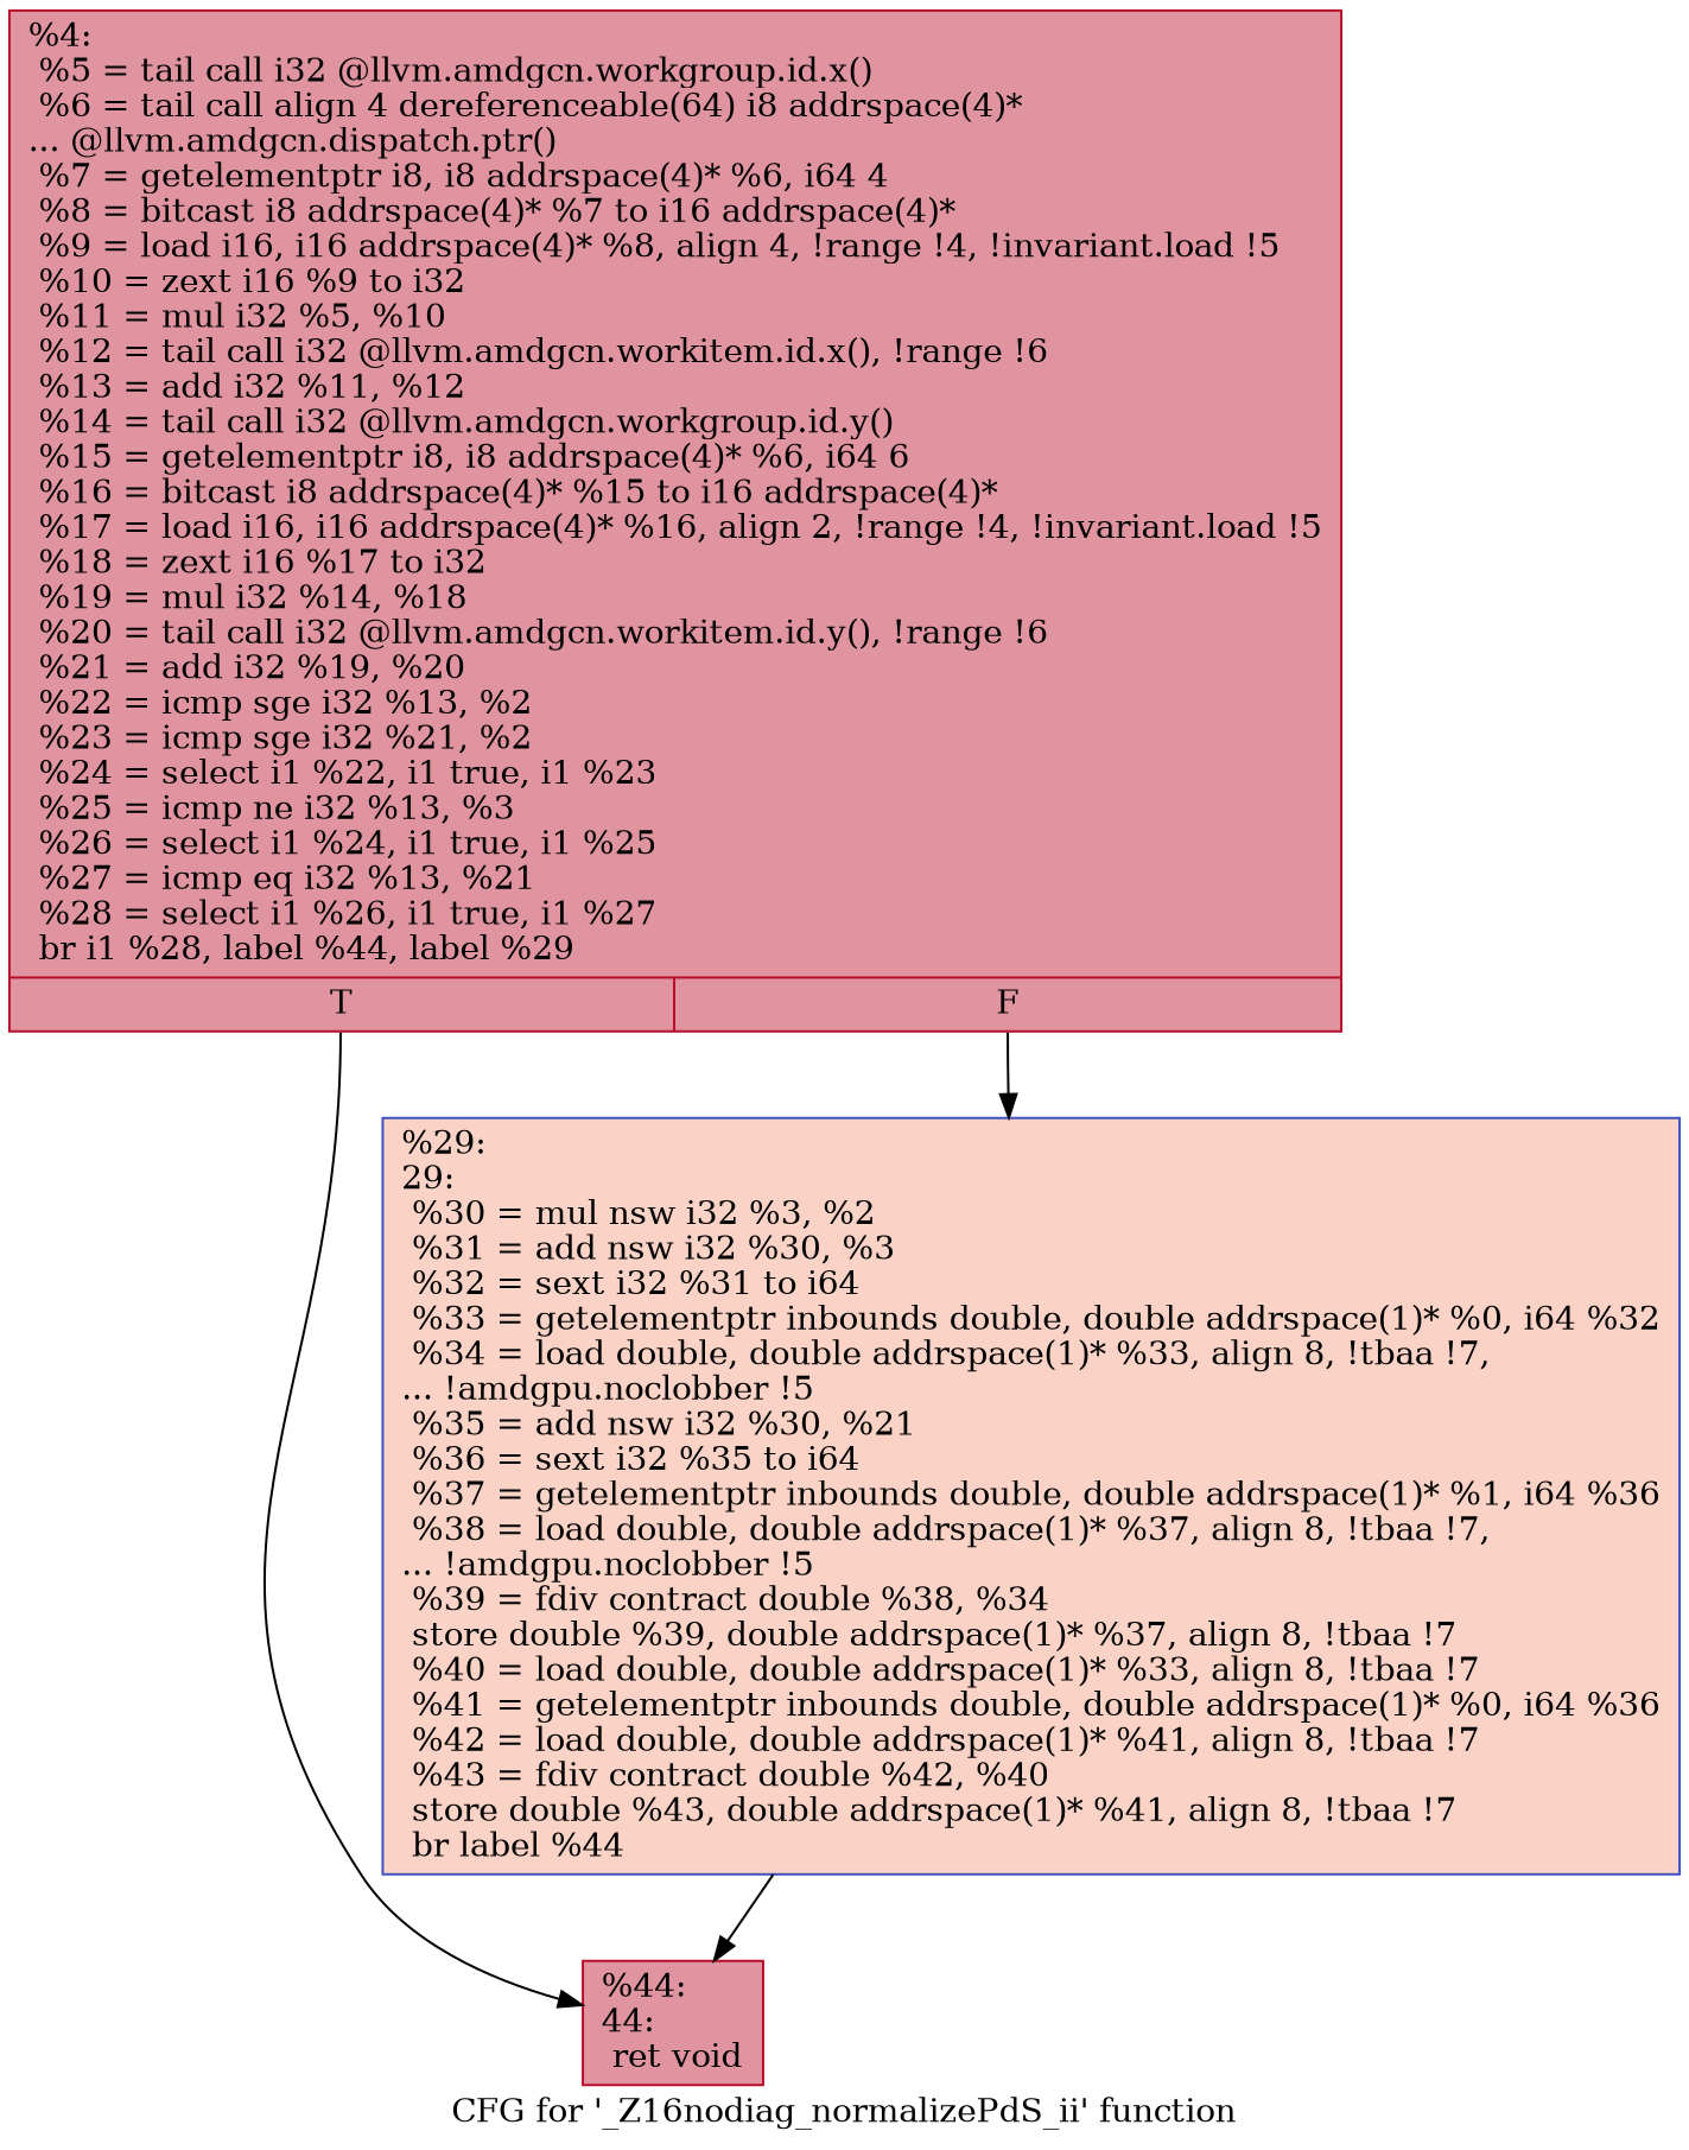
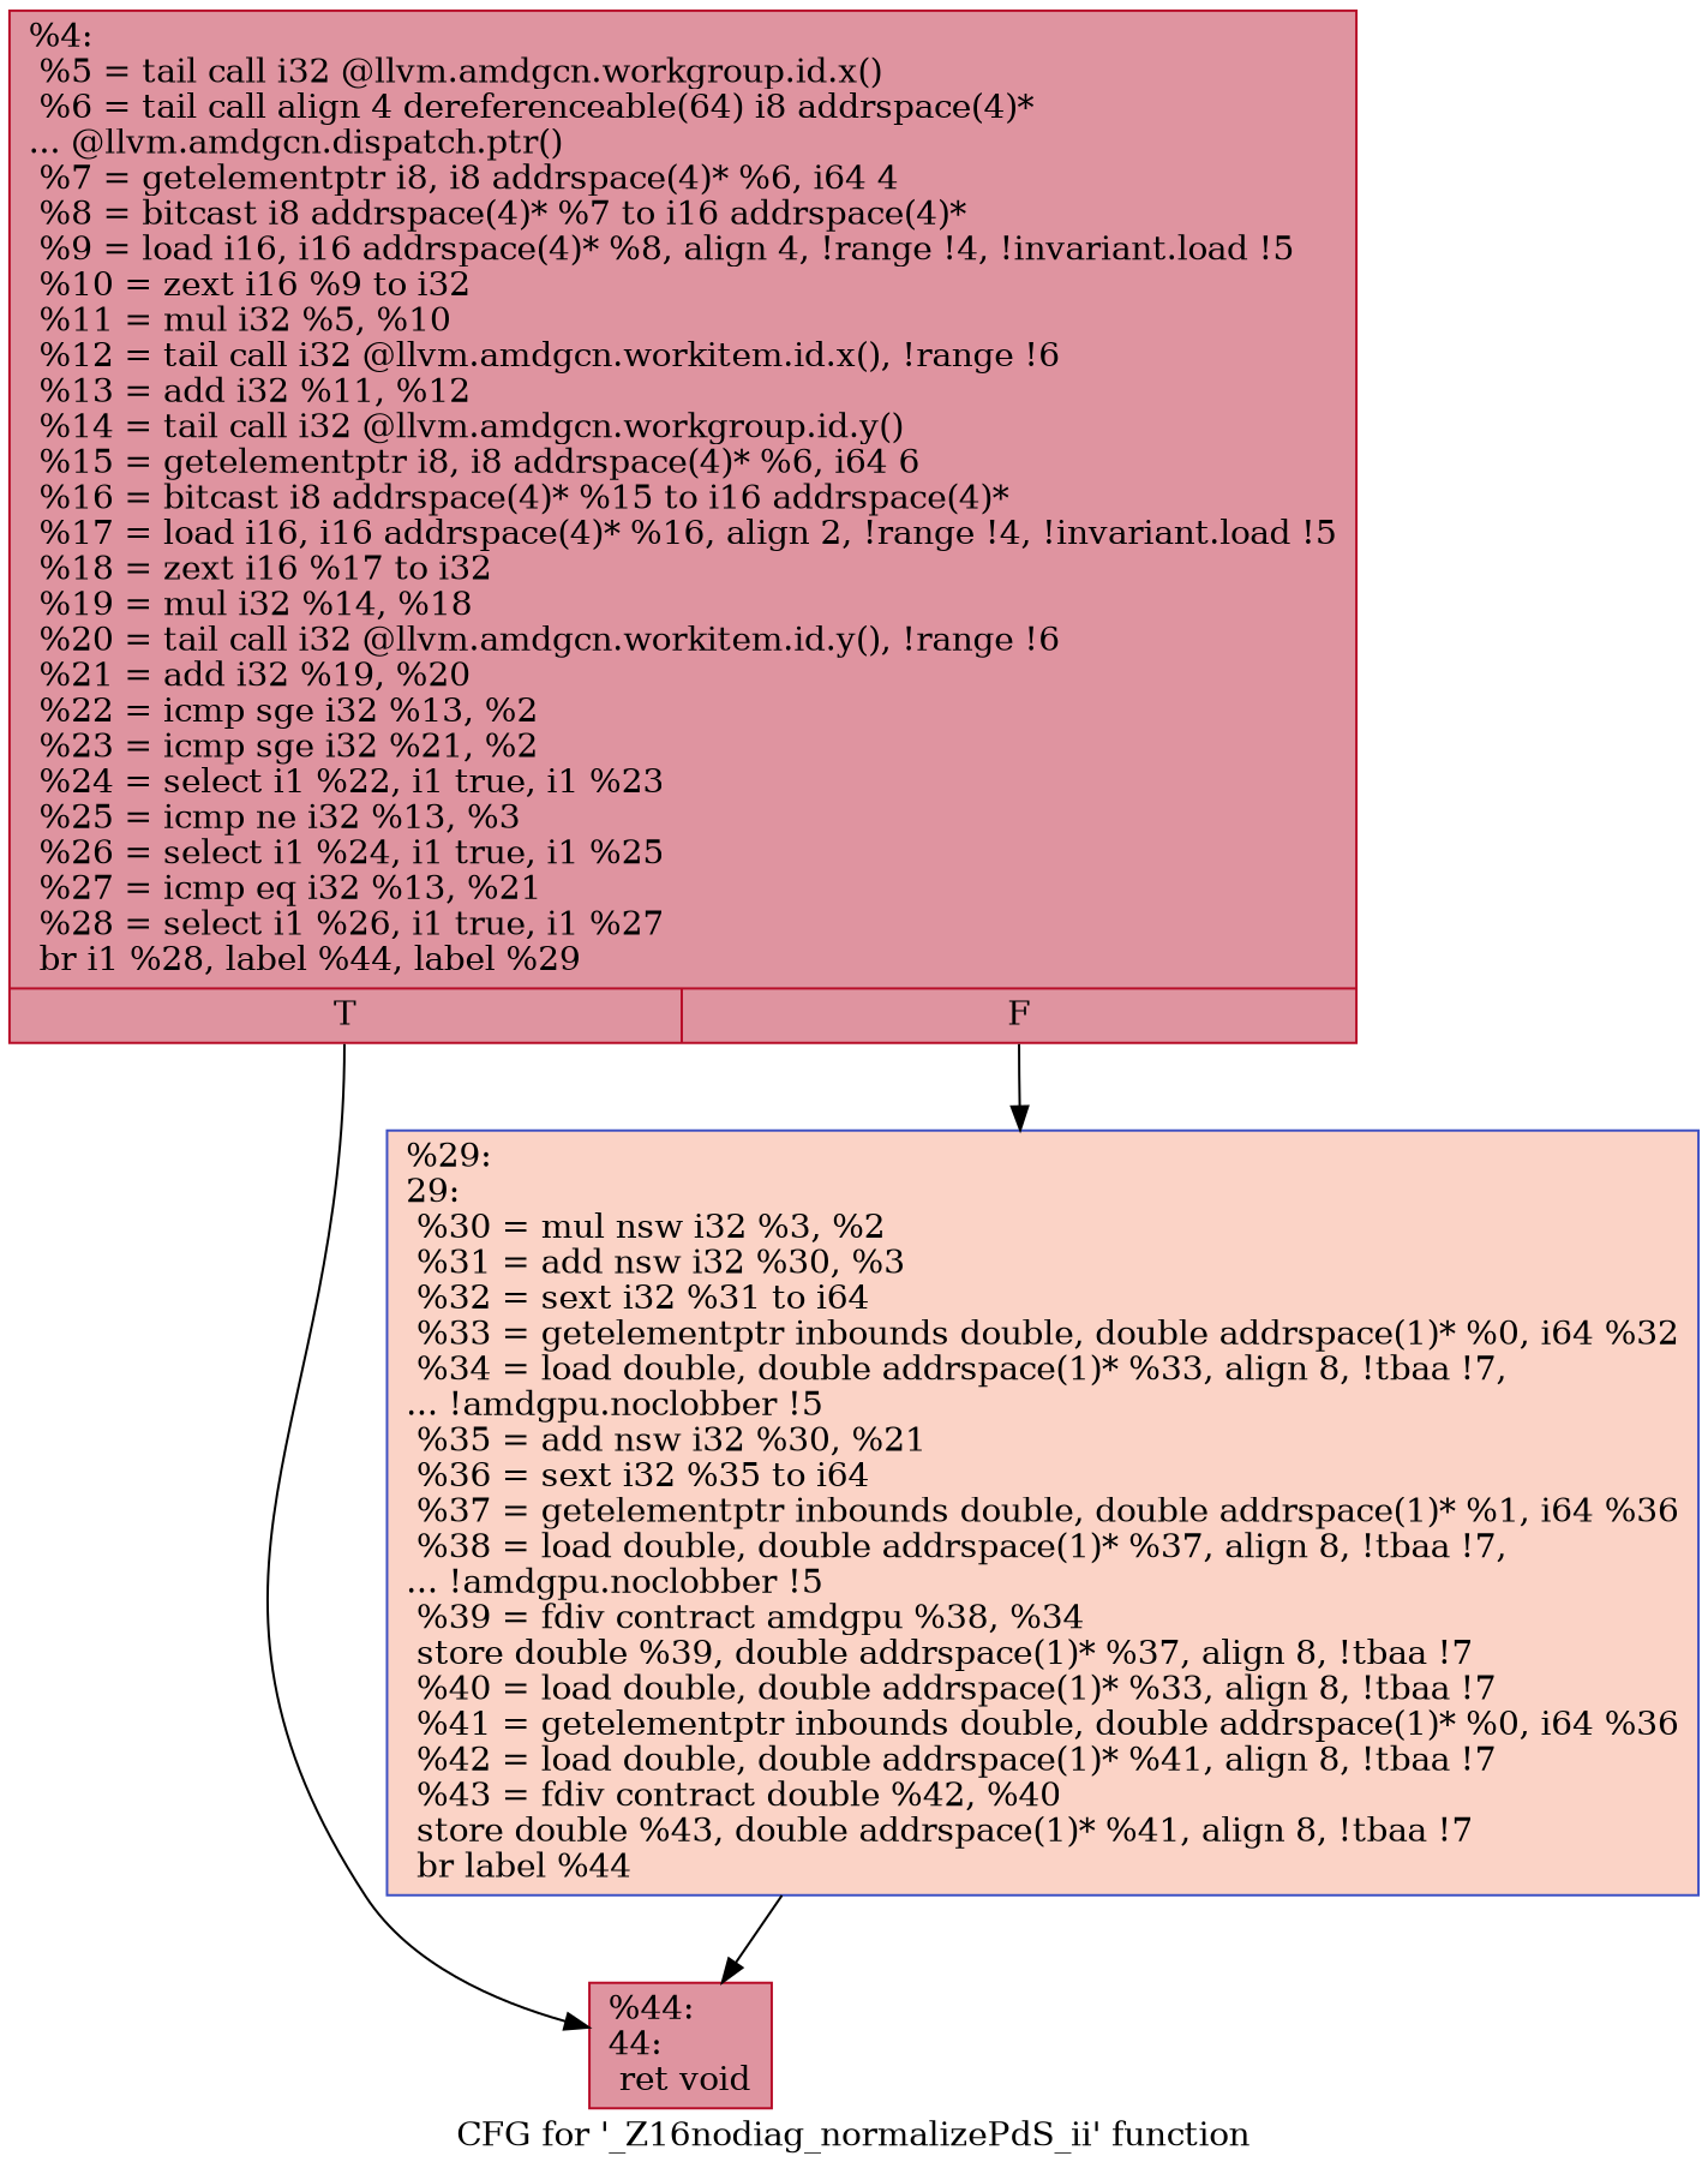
  digraph {
    label="CFG for '_Z16nodiag_normalizePdS_ii' function"
    node [color="#b70d28ff" fillcolor="#b70d2870" shape=record style=filled]
    n1 [label="{%4:\l  %5 = tail call i32 @llvm.amdgcn.workgroup.id.x()\l  %6 = tail call align 4 dereferenceable(64) i8 addrspace(4)*\l... @llvm.amdgcn.dispatch.ptr()\l  %7 = getelementptr i8, i8 addrspace(4)* %6, i64 4\l  %8 = bitcast i8 addrspace(4)* %7 to i16 addrspace(4)*\l  %9 = load i16, i16 addrspace(4)* %8, align 4, !range !4, !invariant.load !5\l  %10 = zext i16 %9 to i32\l  %11 = mul i32 %5, %10\l  %12 = tail call i32 @llvm.amdgcn.workitem.id.x(), !range !6\l  %13 = add i32 %11, %12\l  %14 = tail call i32 @llvm.amdgcn.workgroup.id.y()\l  %15 = getelementptr i8, i8 addrspace(4)* %6, i64 6\l  %16 = bitcast i8 addrspace(4)* %15 to i16 addrspace(4)*\l  %17 = load i16, i16 addrspace(4)* %16, align 2, !range !4, !invariant.load !5\l  %18 = zext i16 %17 to i32\l  %19 = mul i32 %14, %18\l  %20 = tail call i32 @llvm.amdgcn.workitem.id.y(), !range !6\l  %21 = add i32 %19, %20\l  %22 = icmp sge i32 %13, %2\l  %23 = icmp sge i32 %21, %2\l  %24 = select i1 %22, i1 true, i1 %23\l  %25 = icmp ne i32 %13, %3\l  %26 = select i1 %24, i1 true, i1 %25\l  %27 = icmp eq i32 %13, %21\l  %28 = select i1 %26, i1 true, i1 %27\l  br i1 %28, label %44, label %29\l|{<s0>T|<s1>F}}"]
    n2 [label="{%44:\l44:                                               \l  ret void\l}"]
-   n3 [color="#3d50c3ff" fillcolor="#f59c7d70" label="{%29:\l29:                                               \l  %30 = mul nsw i32 %3, %2\l  %31 = add nsw i32 %30, %3\l  %32 = sext i32 %31 to i64\l  %33 = getelementptr inbounds double, double addrspace(1)* %0, i64 %32\l  %34 = load double, double addrspace(1)* %33, align 8, !tbaa !7,\l... !amdgpu.noclobber !5\l  %35 = add nsw i32 %30, %21\l  %36 = sext i32 %35 to i64\l  %37 = getelementptr inbounds double, double addrspace(1)* %1, i64 %36\l  %38 = load double, double addrspace(1)* %37, align 8, !tbaa !7,\l... !amdgpu.noclobber !5\l  %39 = fdiv contract double %38, %34\l  store double %39, double addrspace(1)* %37, align 8, !tbaa !7\l  %40 = load double, double addrspace(1)* %33, align 8, !tbaa !7\l  %41 = getelementptr inbounds double, double addrspace(1)* %0, i64 %36\l  %42 = load double, double addrspace(1)* %41, align 8, !tbaa !7\l  %43 = fdiv contract double %42, %40\l  store double %43, double addrspace(1)* %41, align 8, !tbaa !7\l  br label %44\l}"]
+   n3 [color="#3d50c3ff" fillcolor="#f59c7d70" label="{%29:\l29:                                               \l  %30 = mul nsw i32 %3, %2\l  %31 = add nsw i32 %30, %3\l  %32 = sext i32 %31 to i64\l  %33 = getelementptr inbounds double, double addrspace(1)* %0, i64 %32\l  %34 = load double, double addrspace(1)* %33, align 8, !tbaa !7,\l... !amdgpu.noclobber !5\l  %35 = add nsw i32 %30, %21\l  %36 = sext i32 %35 to i64\l  %37 = getelementptr inbounds double, double addrspace(1)* %1, i64 %36\l  %38 = load double, double addrspace(1)* %37, align 8, !tbaa !7,\l... !amdgpu.noclobber !5\l  %39 = fdiv contract amdgpu %38, %34\l  store double %39, double addrspace(1)* %37, align 8, !tbaa !7\l  %40 = load double, double addrspace(1)* %33, align 8, !tbaa !7\l  %41 = getelementptr inbounds double, double addrspace(1)* %0, i64 %36\l  %42 = load double, double addrspace(1)* %41, align 8, !tbaa !7\l  %43 = fdiv contract double %42, %40\l  store double %43, double addrspace(1)* %41, align 8, !tbaa !7\l  br label %44\l}"]
    n1 -> n2 [tailport=s0]
    n1 -> n3 [tailport=s1]
    n3 -> n2
  }
